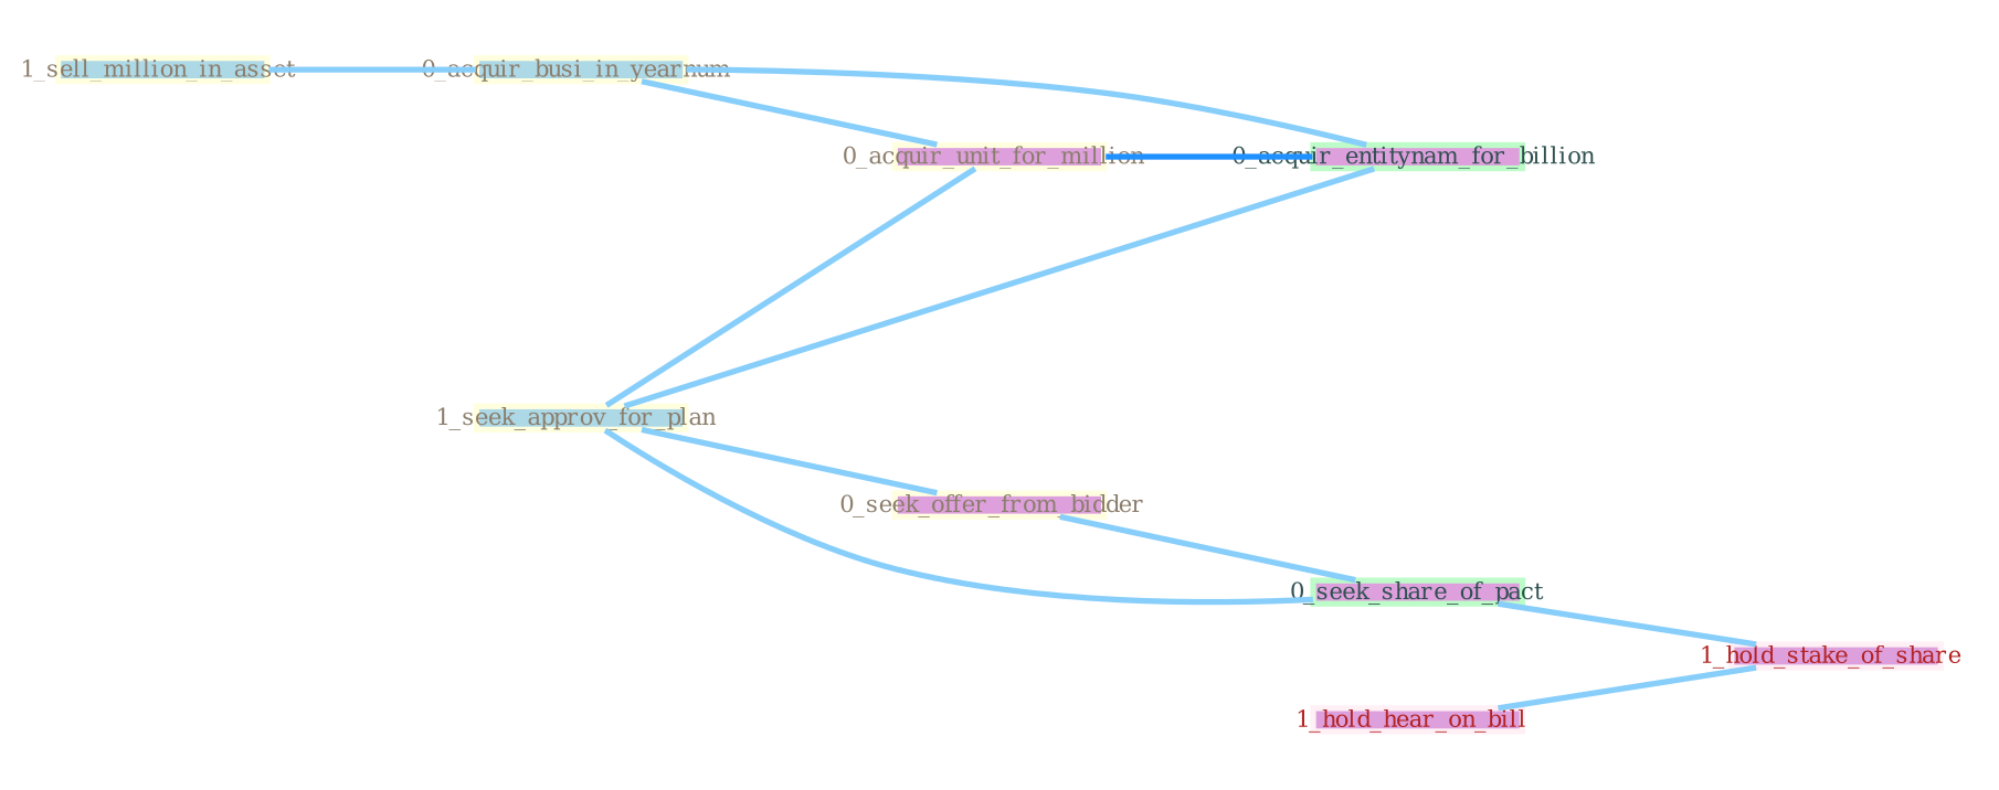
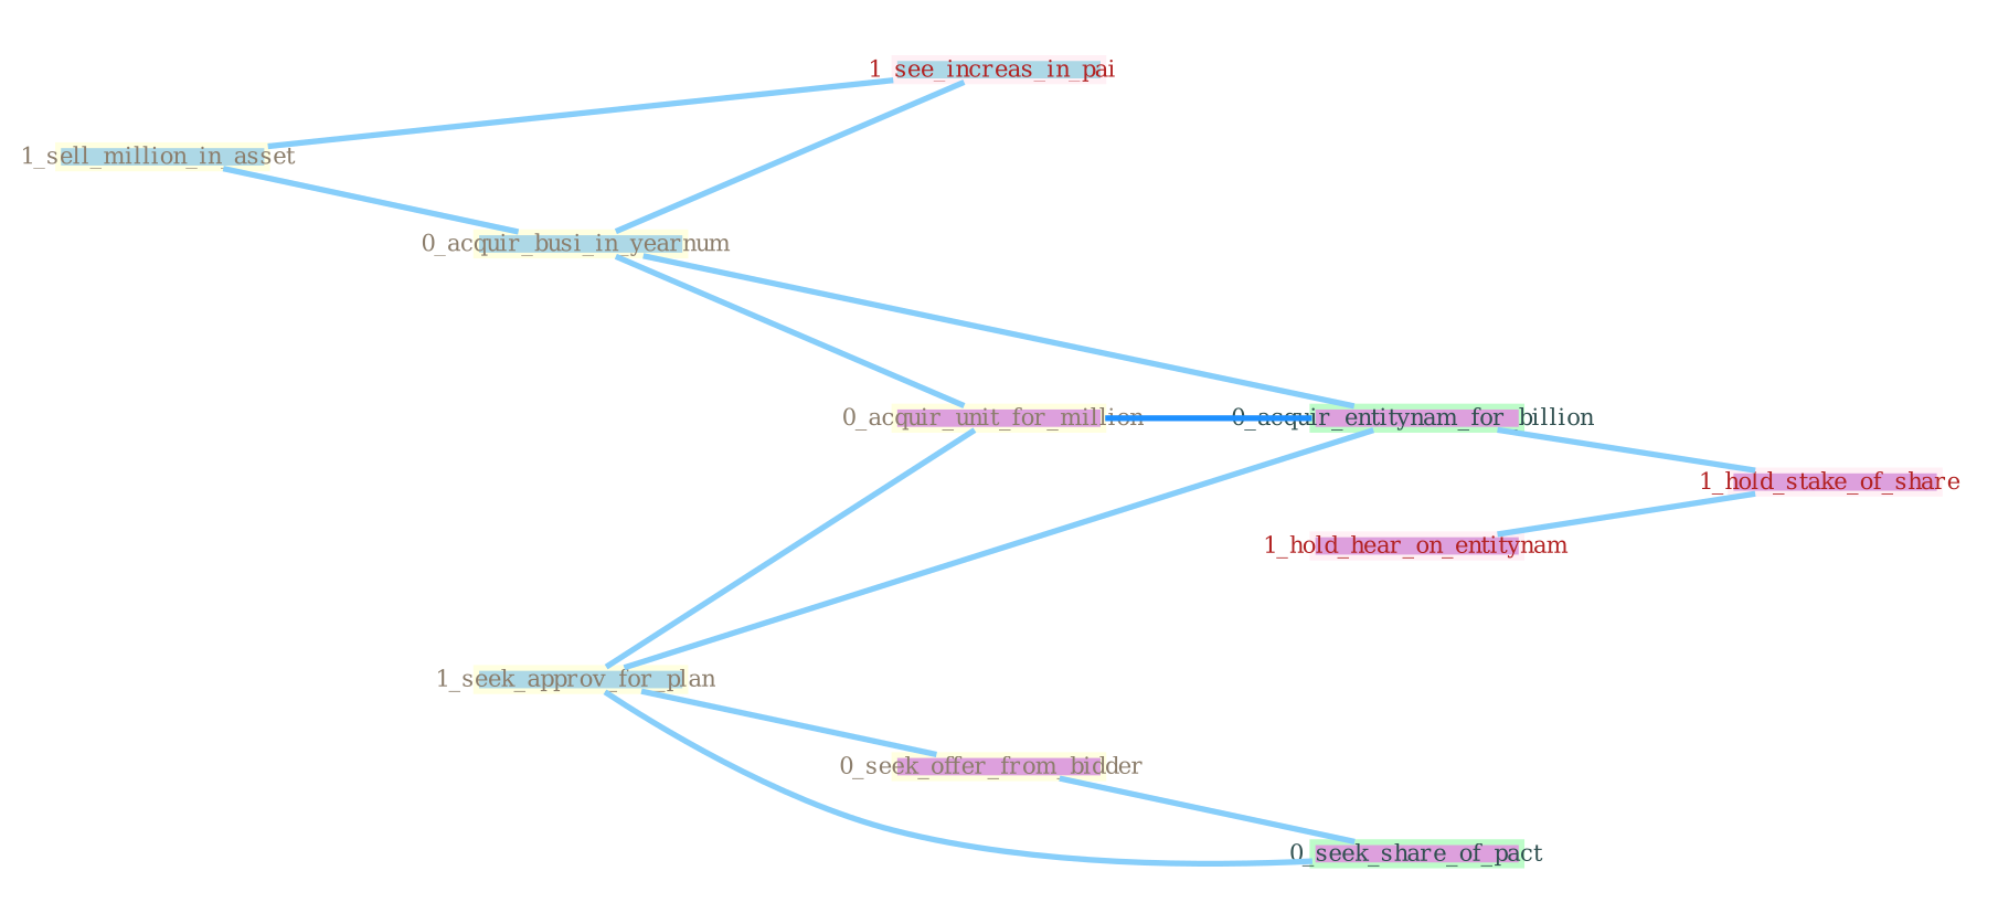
  graph {
    rankdir=LR
    node [color="#ffffe0" fillcolor=plum fixedsize=true fontcolor="#8b7d6b" fontsize=4 shape=polygon style=filled]
    edge [color="#87cefa" w=1]
    "1_sell_million_in_asset " [fillcolor=lightblue height=.06 width=.5]
    "1_seek_approv_for_plan " [fillcolor=lightblue height=.06 width=.5]
    "0_acquir_busi_in_yearnum " [fillcolor=lightblue height=.06 width=.5]
    "0_seek_offer_from_bidder " [height=.06 width=.5]
    "0_acquir_unit_for_million " [height=.06 width=.5]
-   "1_hold_hear_on_bill " [color="#fff0f5" fontcolor="#b22222" height=.06 width=.5]
+   "1_see_increas_in_pai " [color="#fff0f5" fillcolor=lightblue fontcolor="#b22222" height=.06 width=.5]
+   "1_hold_hear_on_bill " [color="#fff0f5" fontcolor="#b22222" height=.06 width=.5 label="1_hold_hear_on_entitynam"]
    "1_hold_stake_of_share " [color="#fff0f5" fontcolor="#b22222" height=.06 width=.5]
    n9 [color="#BDFCC9" fontcolor="#2f4f4f" height=.06 label="0_seek_share_of_pact" width=.5]
    "0_acquir_entitynam_for_billion " [color="#BDFCC9" fontcolor="#2f4f4f" height=.06 width=.5]
    subgraph sub_1 {
      "1_sell_million_in_asset "
      "1_seek_approv_for_plan "
      "0_acquir_busi_in_yearnum "
      "0_seek_offer_from_bidder "
      "0_acquir_unit_for_million "
    }
    subgraph sub_2 {
+     "1_see_increas_in_pai "
      "1_hold_hear_on_bill "
      "1_hold_stake_of_share "
    }
    "1_sell_million_in_asset " -- "0_acquir_busi_in_yearnum "
+   "1_sell_million_in_asset " -- "1_see_increas_in_pai "
    "1_seek_approv_for_plan " -- "0_seek_offer_from_bidder "
    "1_seek_approv_for_plan " -- "0_acquir_unit_for_million "
    "1_seek_approv_for_plan " -- n9
    "1_seek_approv_for_plan " -- "0_acquir_entitynam_for_billion "
    "0_acquir_busi_in_yearnum " -- "0_acquir_unit_for_million "
+   "0_acquir_busi_in_yearnum " -- "1_see_increas_in_pai "
    "0_acquir_busi_in_yearnum " -- "0_acquir_entitynam_for_billion "
    "0_seek_offer_from_bidder " -- n9
    "0_acquir_unit_for_million " -- "0_acquir_entitynam_for_billion " [color="#1e90ff" w=2]
    "1_hold_hear_on_bill " -- "1_hold_stake_of_share "
-   n9 -- "1_hold_stake_of_share "
+   "0_acquir_entitynam_for_billion " -- "1_hold_stake_of_share "
  }
